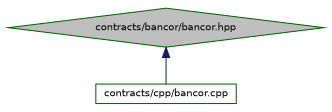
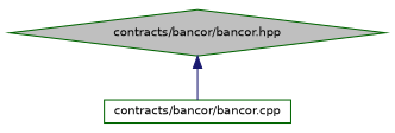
  digraph {
    node [color=darkgreen fontname=Helvetica fontsize=10 style=filled]
    n1 [fillcolor=grey75 fontcolor=black height=0.2 label="contracts/bancor/bancor.hpp" shape=diamond width=0.4]
-   n2 [fillcolor=white height=0.2 label="contracts/cpp/bancor.cpp" shape=box width=0.4]
+   n2 [fillcolor=white height=0.2 label="contracts/bancor/bancor.cpp" shape=box width=0.4]
    n1 -> n2 [color=midnightblue dir=back fontname=Helvetica fontsize=10 labelfontname=Helvetica labelfontsize=10 style=solid]
  }
